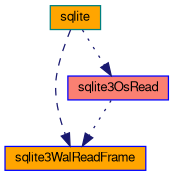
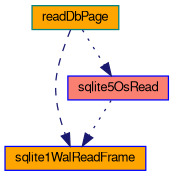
  digraph {
    rankdir=TB
    node [color=blue fillcolor=orange fontname=FreeSans fontsize=10 shape=record style=filled]
    edge [color=midnightblue fontname=FreeSans fontsize=10 labelfontname=FreeSans labelfontsize=10 style=dotted]
-   n1 [color=teal fontcolor=black height=0.2 label=sqlite width=0.4]
-   n2 [height=0.2 label=sqlite3WalReadFrame width=0.4]
-   n3 [fillcolor=salmon height=0.2 label=sqlite3OsRead width=0.4]
+   n1 [color=teal fontcolor=black height=0.2 label=readDbPage width=0.4]
+   n2 [height=0.2 label=sqlite1WalReadFrame width=0.4]
+   n3 [fillcolor=salmon height=0.2 label=sqlite5OsRead width=0.4]
    n1 -> n2 [style=dashed]
    n1 -> n3
    n3 -> n2
  }
